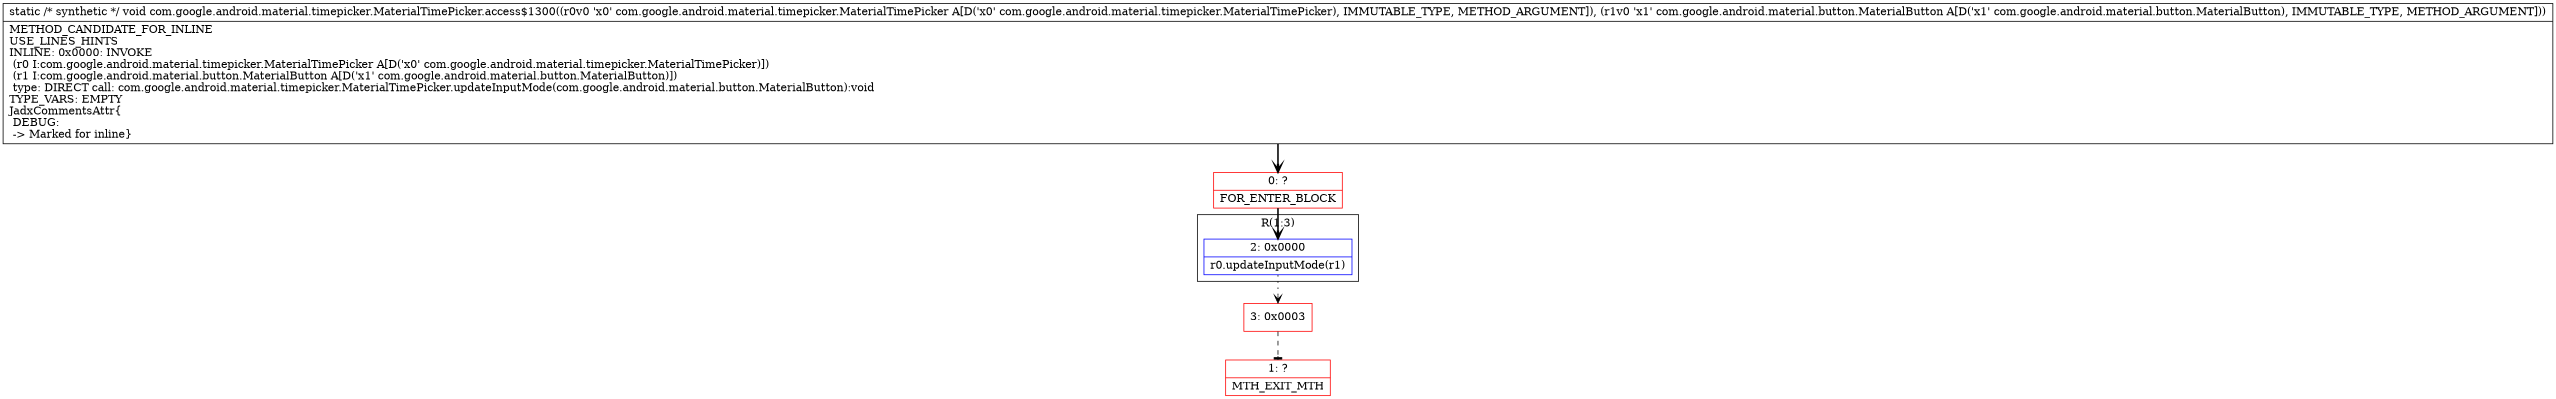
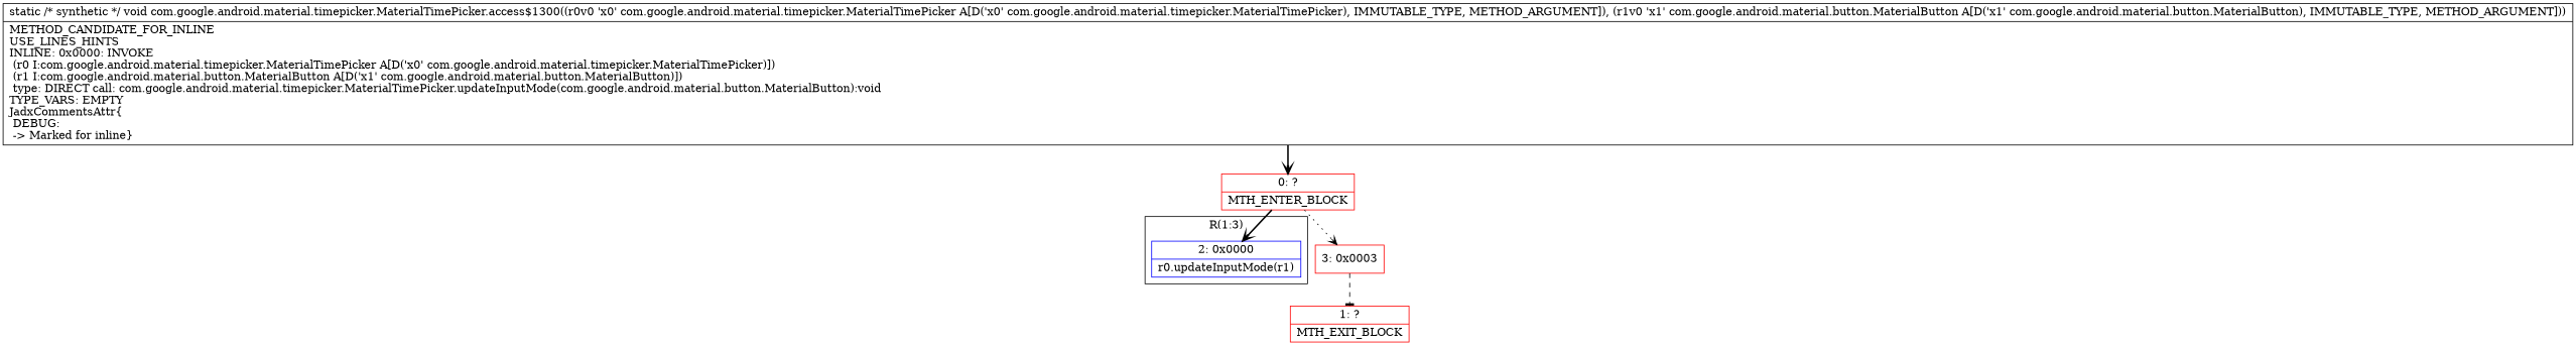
  digraph {
    node [color=red shape=record]
    edge [arrowhead=vee style=bold]
    n1 [color=blue label="{2\:\ 0x0000|r0.updateInputMode(r1)\l}"]
    n2 [label="{3\:\ 0x0003}"]
-   n3 [label="{1\:\ ?|MTH_EXIT_MTH\l}"]
-   n4 [label="{0\:\ ?|FOR_ENTER_BLOCK\l}"]
+   n3 [label="{1\:\ ?|MTH_EXIT_BLOCK\l}"]
+   n4 [label="{0\:\ ?|MTH_ENTER_BLOCK\l}"]
    n5 [label="{static \/* synthetic *\/ void com.google.android.material.timepicker.MaterialTimePicker.access$1300((r0v0 'x0' com.google.android.material.timepicker.MaterialTimePicker A[D('x0' com.google.android.material.timepicker.MaterialTimePicker), IMMUTABLE_TYPE, METHOD_ARGUMENT]), (r1v0 'x1' com.google.android.material.button.MaterialButton A[D('x1' com.google.android.material.button.MaterialButton), IMMUTABLE_TYPE, METHOD_ARGUMENT]))  | METHOD_CANDIDATE_FOR_INLINE\lUSE_LINES_HINTS\lINLINE: 0x0000: INVOKE  \l  (r0 I:com.google.android.material.timepicker.MaterialTimePicker A[D('x0' com.google.android.material.timepicker.MaterialTimePicker)])\l  (r1 I:com.google.android.material.button.MaterialButton A[D('x1' com.google.android.material.button.MaterialButton)])\l type: DIRECT call: com.google.android.material.timepicker.MaterialTimePicker.updateInputMode(com.google.android.material.button.MaterialButton):void\lTYPE_VARS: EMPTY\lJadxCommentsAttr\{\l DEBUG: \l \-\> Marked for inline\}\l}" color=""]
    subgraph cluster_1 {
      label="R(1:3)"
      n1
    }
-   n1 -> n2 [style=dotted]
+   n4 -> n2 [style=dotted]
    n2 -> n3 [arrowhead=tee style=dashed]
    n4 -> n1
    n5 -> n4
  }
